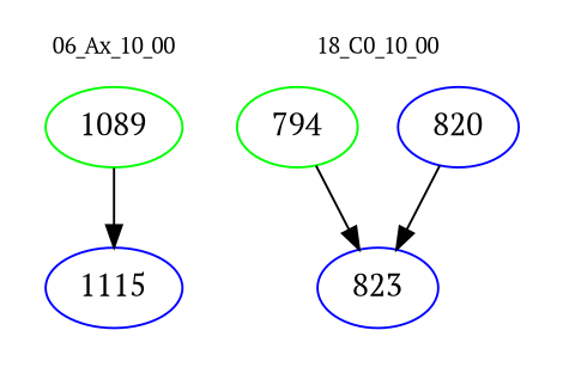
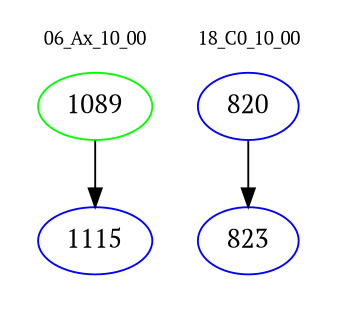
  digraph {
    fontname="PT Serif"
    node [color=blue fontname="PT Serif"]
    edge [color=black fontname="PT Serif"]
    n1 [color=green label=1089]
    n2 [label=1115]
    n3 [label=820]
-   n4 [color=green label=794]
    n5 [label=823]
    subgraph cluster_1 {
      color=white
      fontsize=10
      label="06_Ax_10_00"
      n1
      n2
    }
    subgraph cluster_2 {
      color=white
      fontsize=10
      label="18_C0_10_00"
      n3
-     n4
      n5
    }
    n1 -> n2
    n3 -> n5
-   n4 -> n5
  }
